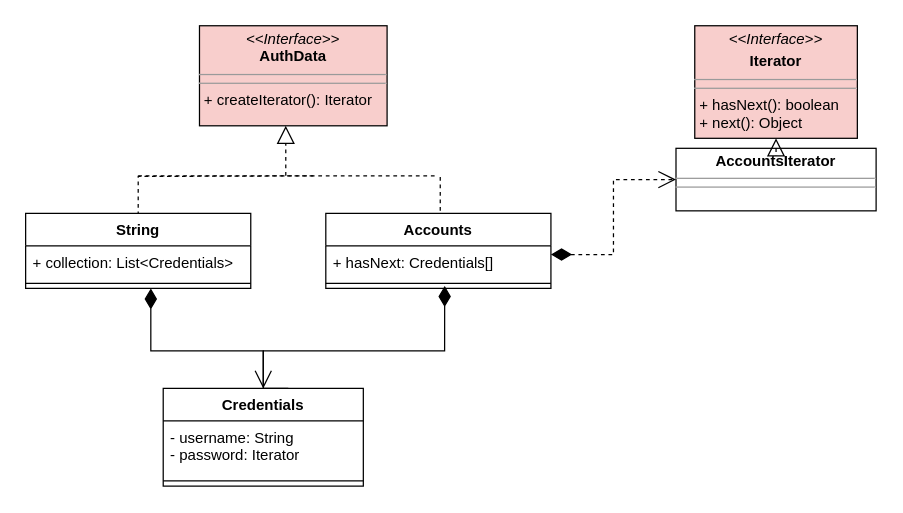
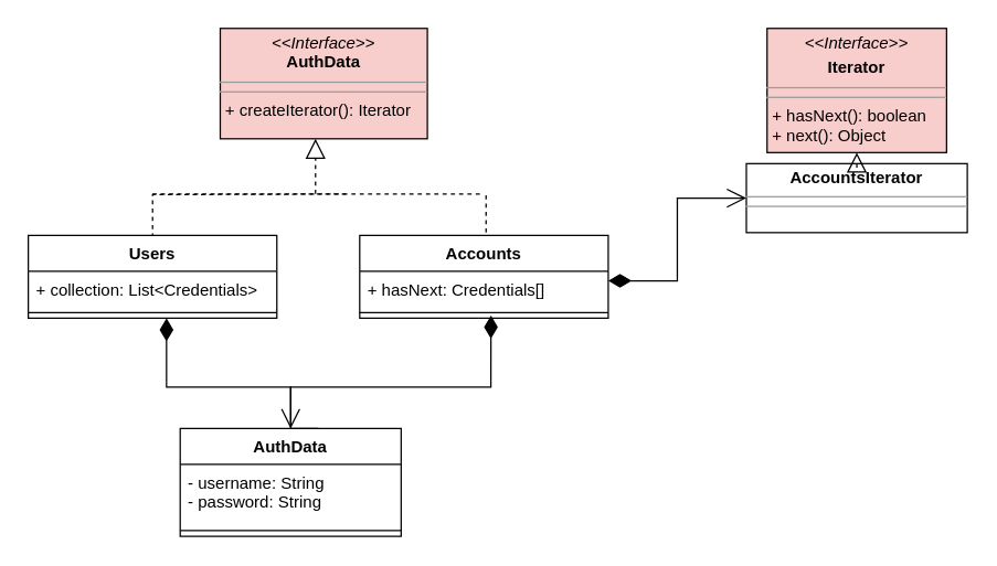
  <mxCell id="0" />
  <mxCell id="1" parent="0" />
- <mxCell id="2" value="Credentials" style="swimlane;fontStyle=1;align=center;verticalAlign=top;childLayout=stackLayout;horizontal=1;startSize=26;horizontalStack=0;resizeParent=1;resizeParentMax=0;resizeLast=0;collapsible=1;marginBottom=0;" vertex="1" parent="1"><mxGeometry x="130" y="310" width="160" height="78" as="geometry" /></mxCell>
- <mxCell id="3" value="- username: String&#10;- password: Iterator&#10;" style="text;strokeColor=none;fillColor=none;align=left;verticalAlign=top;spacingLeft=4;spacingRight=4;overflow=hidden;rotatable=0;points=[[0,0.5],[1,0.5]];portConstraint=eastwest;" vertex="1" parent="2"><mxGeometry y="26" width="160" height="44" as="geometry" /></mxCell>
+ <mxCell id="2" value="AuthData" style="swimlane;fontStyle=1;align=center;verticalAlign=top;childLayout=stackLayout;horizontal=1;startSize=26;horizontalStack=0;resizeParent=1;resizeParentMax=0;resizeLast=0;collapsible=1;marginBottom=0;" vertex="1" parent="1"><mxGeometry x="130" y="310" width="160" height="78" as="geometry" /></mxCell>
+ <mxCell id="3" value="- username: String&#10;- password: String&#10;" style="text;strokeColor=none;fillColor=none;align=left;verticalAlign=top;spacingLeft=4;spacingRight=4;overflow=hidden;rotatable=0;points=[[0,0.5],[1,0.5]];portConstraint=eastwest;" vertex="1" parent="2"><mxGeometry y="26" width="160" height="44" as="geometry" /></mxCell>
  <mxCell id="4" value="" style="line;strokeWidth=1;fillColor=none;align=left;verticalAlign=middle;spacingTop=-1;spacingLeft=3;spacingRight=3;rotatable=0;labelPosition=right;points=[];portConstraint=eastwest;" vertex="1" parent="2"><mxGeometry y="70" width="160" height="8" as="geometry" /></mxCell>
- <mxCell id="5" value="String" style="swimlane;fontStyle=1;align=center;verticalAlign=top;childLayout=stackLayout;horizontal=1;startSize=26;horizontalStack=0;resizeParent=1;resizeParentMax=0;resizeLast=0;collapsible=1;marginBottom=0;" vertex="1" parent="1"><mxGeometry x="20" y="170" width="180" height="60" as="geometry" /></mxCell>
+ <mxCell id="5" value="Users" style="swimlane;fontStyle=1;align=center;verticalAlign=top;childLayout=stackLayout;horizontal=1;startSize=26;horizontalStack=0;resizeParent=1;resizeParentMax=0;resizeLast=0;collapsible=1;marginBottom=0;" vertex="1" parent="1"><mxGeometry x="20" y="170" width="180" height="60" as="geometry" /></mxCell>
  <mxCell id="6" value="+ collection:  List&lt;Credentials&gt;" style="text;strokeColor=none;fillColor=none;align=left;verticalAlign=top;spacingLeft=4;spacingRight=4;overflow=hidden;rotatable=0;points=[[0,0.5],[1,0.5]];portConstraint=eastwest;" vertex="1" parent="5"><mxGeometry y="26" width="180" height="26" as="geometry" /></mxCell>
  <mxCell id="7" value="" style="line;strokeWidth=1;fillColor=none;align=left;verticalAlign=middle;spacingTop=-1;spacingLeft=3;spacingRight=3;rotatable=0;labelPosition=right;points=[];portConstraint=eastwest;" vertex="1" parent="5"><mxGeometry y="52" width="180" height="8" as="geometry" /></mxCell>
  <mxCell id="8" value="&#10;" style="text;strokeColor=none;fillColor=none;align=left;verticalAlign=top;spacingLeft=4;spacingRight=4;overflow=hidden;rotatable=0;points=[[0,0.5],[1,0.5]];portConstraint=eastwest;" vertex="1" parent="5"><mxGeometry y="60" width="180" as="geometry" /></mxCell>
  <mxCell id="9" value="Accounts" style="swimlane;fontStyle=1;align=center;verticalAlign=top;childLayout=stackLayout;horizontal=1;startSize=26;horizontalStack=0;resizeParent=1;resizeParentMax=0;resizeLast=0;collapsible=1;marginBottom=0;" vertex="1" parent="1"><mxGeometry x="260" y="170" width="180" height="60" as="geometry" /></mxCell>
  <mxCell id="10" value="+ hasNext: Credentials[]" style="text;strokeColor=none;fillColor=none;align=left;verticalAlign=top;spacingLeft=4;spacingRight=4;overflow=hidden;rotatable=0;points=[[0,0.5],[1,0.5]];portConstraint=eastwest;" vertex="1" parent="9"><mxGeometry y="26" width="180" height="26" as="geometry" /></mxCell>
  <mxCell id="11" value="" style="line;strokeWidth=1;fillColor=none;align=left;verticalAlign=middle;spacingTop=-1;spacingLeft=3;spacingRight=3;rotatable=0;labelPosition=right;points=[];portConstraint=eastwest;" vertex="1" parent="9"><mxGeometry y="52" width="180" height="8" as="geometry" /></mxCell>
  <mxCell id="12" value="&lt;p style=&quot;margin: 0px ; margin-top: 4px ; text-align: center&quot;&gt;&lt;i&gt;&amp;lt;&amp;lt;Interface&amp;gt;&amp;gt;&lt;/i&gt;&lt;b&gt;&lt;br&gt;&lt;/b&gt;&lt;/p&gt;&lt;p style=&quot;margin: 0px ; margin-top: 4px ; text-align: center&quot;&gt;&lt;b&gt;Iterator&lt;/b&gt;&lt;br&gt;&lt;b&gt;&lt;/b&gt;&lt;/p&gt;&lt;hr size=&quot;1&quot;&gt;&lt;hr size=&quot;1&quot;&gt;&lt;p style=&quot;margin: 0px ; margin-left: 4px&quot;&gt;+ hasNext(): boolean&lt;br&gt;+ next(): Object&lt;/p&gt;" style="verticalAlign=top;align=left;overflow=fill;fontSize=12;fontFamily=Helvetica;html=1;fillColor=#f8cecc;" vertex="1" parent="1"><mxGeometry x="555" y="20" width="130" height="90" as="geometry" /></mxCell>
  <mxCell id="13" value="&lt;p style=&quot;margin: 0px ; margin-top: 4px ; text-align: center&quot;&gt;&lt;i&gt;&amp;lt;&amp;lt;Interface&amp;gt;&amp;gt;&lt;/i&gt;&lt;br&gt;&lt;b&gt;AuthData&lt;/b&gt;&lt;br&gt;&lt;/p&gt;&lt;hr size=&quot;1&quot;&gt;&lt;hr size=&quot;1&quot;&gt;&lt;p style=&quot;margin: 0px ; margin-left: 4px&quot;&gt;+ createIterator(): Iterator&lt;br&gt;&lt;/p&gt;" style="verticalAlign=top;align=left;overflow=fill;fontSize=12;fontFamily=Helvetica;html=1;fillColor=#f8cecc;" vertex="1" parent="1"><mxGeometry x="159" y="20" width="150" height="80" as="geometry" /></mxCell>
  <mxCell id="14" value="" style="endArrow=block;dashed=1;endFill=0;endSize=12;html=1;rounded=0;" edge="1" parent="1"><mxGeometry width="160" relative="1" as="geometry"><mxPoint x="228" y="140" as="sourcePoint" /><mxPoint x="228" y="100" as="targetPoint" /></mxGeometry></mxCell>
  <mxCell id="15" value="" style="endArrow=none;html=1;edgeStyle=orthogonalEdgeStyle;rounded=0;dashed=1;" edge="1" parent="1"><mxGeometry relative="1" as="geometry"><mxPoint x="110" y="140" as="sourcePoint" /><mxPoint x="350" y="140" as="targetPoint" /></mxGeometry></mxCell>
  <mxCell id="16" value="" style="endArrow=none;html=1;edgeStyle=orthogonalEdgeStyle;rounded=0;dashed=1;entryX=0.5;entryY=0;entryDx=0;entryDy=0;" edge="1" parent="1" target="5"><mxGeometry relative="1" as="geometry"><mxPoint x="250" y="140" as="sourcePoint" /><mxPoint x="430" y="270" as="targetPoint" /></mxGeometry></mxCell>
  <mxCell id="17" value="" style="endArrow=none;html=1;edgeStyle=orthogonalEdgeStyle;rounded=0;dashed=1;entryX=0.5;entryY=0;entryDx=0;entryDy=0;" edge="1" parent="1"><mxGeometry relative="1" as="geometry"><mxPoint x="351.5" y="141" as="sourcePoint" /><mxPoint x="351.5" y="171" as="targetPoint" /></mxGeometry></mxCell>
  <mxCell id="18" value="&lt;p style=&quot;margin: 0px ; margin-top: 4px ; text-align: center&quot;&gt;&lt;b&gt;AccountsIterator&lt;/b&gt;&lt;/p&gt;&lt;hr size=&quot;1&quot;&gt;&lt;hr size=&quot;1&quot;&gt;" style="verticalAlign=top;align=left;overflow=fill;fontSize=12;fontFamily=Helvetica;html=1;" vertex="1" parent="1"><mxGeometry x="540" y="118" width="160" height="50" as="geometry" /></mxCell>
  <mxCell id="19" value="" style="endArrow=block;dashed=1;endFill=0;endSize=12;html=1;rounded=0;exitX=0.5;exitY=0;exitDx=0;exitDy=0;" edge="1" parent="1" source="18"><mxGeometry width="160" relative="1" as="geometry"><mxPoint x="280" y="280" as="sourcePoint" /><mxPoint x="620" y="110" as="targetPoint" /></mxGeometry></mxCell>
  <mxCell id="20" value="" style="endArrow=open;html=1;endSize=12;startArrow=diamondThin;startSize=14;startFill=1;edgeStyle=orthogonalEdgeStyle;align=left;verticalAlign=bottom;rounded=0;exitX=0.556;exitY=1;exitDx=0;exitDy=0;exitPerimeter=0;entryX=0.5;entryY=0;entryDx=0;entryDy=0;" edge="1" parent="1" source="7" target="2"><mxGeometry x="-1" y="105" relative="1" as="geometry"><mxPoint x="290" y="280" as="sourcePoint" /><mxPoint x="410" y="280" as="targetPoint" /><Array as="points"><mxPoint x="120" y="280" /><mxPoint x="210" y="280" /></Array><mxPoint y="1" as="offset" /></mxGeometry></mxCell>
  <mxCell id="21" value="" style="endArrow=none;html=1;endSize=12;startArrow=diamondThin;startSize=14;startFill=1;edgeStyle=orthogonalEdgeStyle;align=left;verticalAlign=bottom;rounded=0;exitX=0.528;exitY=0.75;exitDx=0;exitDy=0;exitPerimeter=0;endFill=0;" edge="1" parent="1" source="11"><mxGeometry x="-1" y="105" relative="1" as="geometry"><mxPoint x="370" y="250" as="sourcePoint" /><mxPoint x="230" y="310" as="targetPoint" /><Array as="points"><mxPoint x="355" y="280" /><mxPoint x="210" y="280" /><mxPoint x="210" y="310" /></Array><mxPoint y="1" as="offset" /></mxGeometry></mxCell>
- <mxCell id="22" value="" style="endArrow=open;html=1;endSize=12;startArrow=diamondThin;startSize=14;startFill=1;edgeStyle=orthogonalEdgeStyle;align=left;verticalAlign=bottom;rounded=0;exitX=1;exitY=0.269;exitDx=0;exitDy=0;exitPerimeter=0;entryX=0;entryY=0.5;entryDx=0;entryDy=0;dashed=1;" edge="1" parent="1" source="10" target="18"><mxGeometry x="-1" y="30" relative="1" as="geometry"><mxPoint x="450" y="204.5" as="sourcePoint" /><mxPoint x="510" y="204.5" as="targetPoint" /><mxPoint as="offset" /></mxGeometry></mxCell>
+ <mxCell id="22" value="" style="endArrow=open;html=1;endSize=12;startArrow=diamondThin;startSize=14;startFill=1;edgeStyle=orthogonalEdgeStyle;align=left;verticalAlign=bottom;rounded=0;exitX=1;exitY=0.269;exitDx=0;exitDy=0;exitPerimeter=0;entryX=0;entryY=0.5;entryDx=0;entryDy=0;" edge="1" parent="1" source="10" target="18"><mxGeometry x="-1" y="30" relative="1" as="geometry"><mxPoint x="450" y="204.5" as="sourcePoint" /><mxPoint x="510" y="204.5" as="targetPoint" /><mxPoint as="offset" /></mxGeometry></mxCell>
